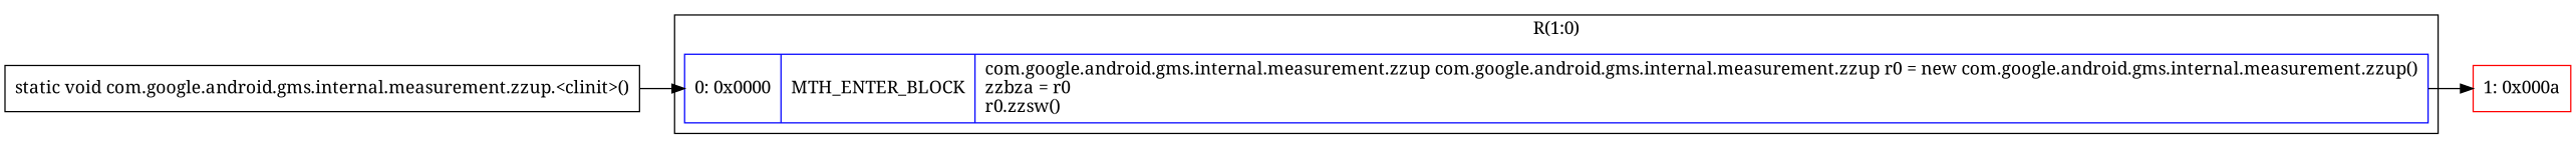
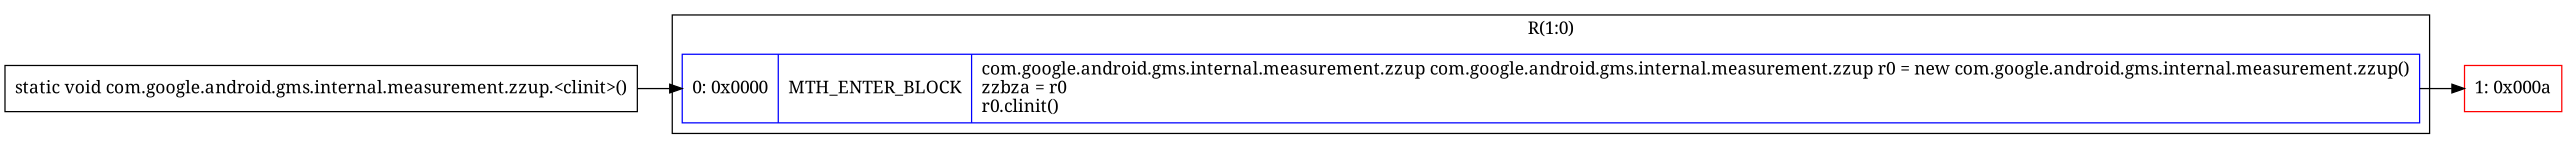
  digraph {
    rankdir=LR
    fontname="Noto Serif"
    node [shape=record fontname="Noto Serif"]
    edge [fontname="Noto Serif"]
-   n1 [color=blue label="{0\:\ 0x0000|MTH_ENTER_BLOCK\l|com.google.android.gms.internal.measurement.zzup com.google.android.gms.internal.measurement.zzup r0 = new com.google.android.gms.internal.measurement.zzup()\lzzbza = r0\lr0.zzsw()\l}"]
+   n1 [color=blue label="{0\:\ 0x0000|MTH_ENTER_BLOCK\l|com.google.android.gms.internal.measurement.zzup com.google.android.gms.internal.measurement.zzup r0 = new com.google.android.gms.internal.measurement.zzup()\lzzbza = r0\lr0.clinit()\l}"]
    n2 [color=red label="{1\:\ 0x000a}"]
    n3 [label="{static void com.google.android.gms.internal.measurement.zzup.\<clinit\>() }"]
    subgraph cluster_1 {
      label="R(1:0)"
      n1
    }
    n1 -> n2
    n3 -> n1
  }
